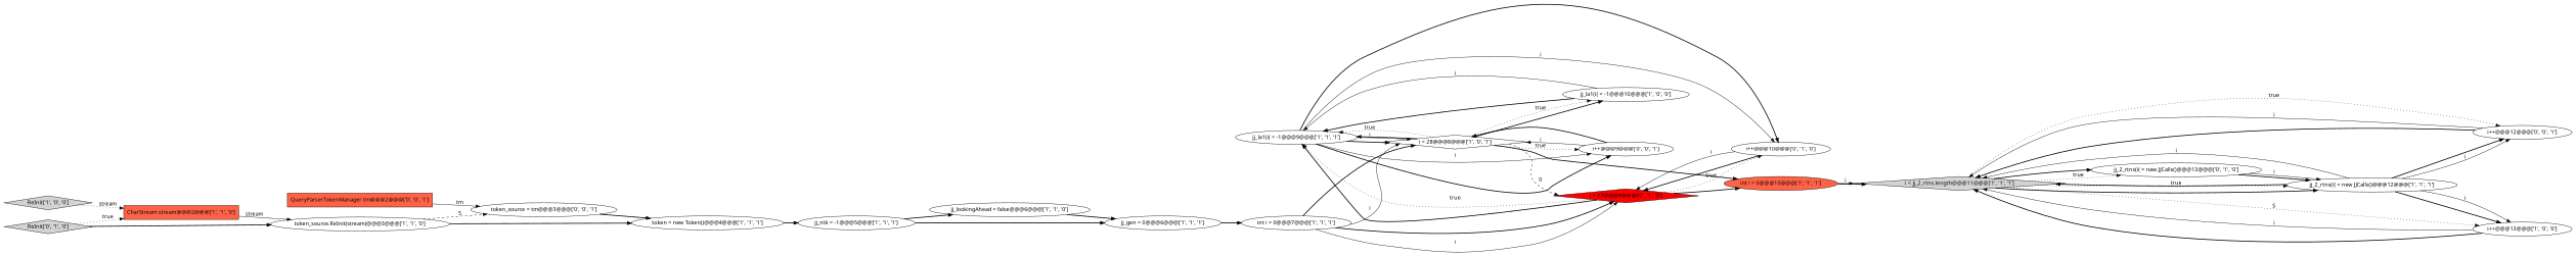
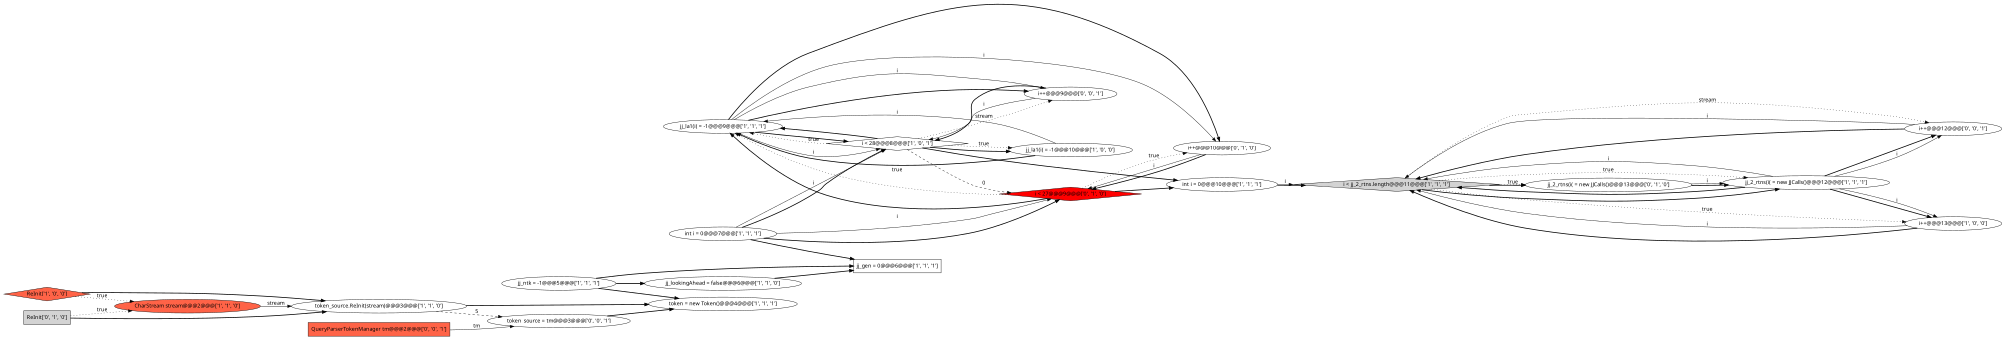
  digraph {
    fontname="Noto Sans"
    rankdir=LR
    node [fillcolor=white fontname="Noto Sans" shape=ellipse style=filled]
    edge [fontname="Noto Sans" style=bold]
    n1 [label="jj_la1(i( = -1@@@9@@@['1', '1', '1']"]
    n2 [label="i < 28@@@8@@@['1', '0', '1']" shape=diamond]
    n3 [label="i++@@@9@@@['0', '0', '1']"]
    n4 [label="i++@@@10@@@['0', '1', '0']"]
    n5 [label="jj_la1(i( = -1@@@10@@@['1', '0', '0']"]
    n6 [fillcolor=red label="i < 27@@@9@@@['0', '1', '0']" shape=diamond]
-   n7 [fillcolor=tomato label="int i = 0@@@10@@@['1', '1', '1']"]
+   n7 [label="int i = 0@@@10@@@['1', '1', '1']"]
    n8 [label="jj_ntk = -1@@@5@@@['1', '1', '1']"]
    n9 [label="jj_lookingAhead = false@@@6@@@['1', '1', '0']"]
-   n10 [label="jj_gen = 0@@@6@@@['1', '1', '1']"]
+   n10 [label="jj_gen = 0@@@6@@@['1', '1', '1']" shape=box]
    n11 [label="int i = 0@@@7@@@['1', '1', '1']"]
    n12 [label="i++@@@12@@@['0', '0', '1']"]
    n13 [fillcolor=lightgray label="i < jj_2_rtns.length@@@11@@@['1', '1', '1']" shape=diamond]
    n14 [label="jj_2_rtns(i( = new JJCalls()@@@13@@@['0', '1', '0']"]
    n15 [label="jj_2_rtns(i( = new JJCalls()@@@12@@@['1', '1', '1']"]
    n16 [label="i++@@@13@@@['1', '0', '0']"]
    n17 [label="token_source.ReInit(stream)@@@3@@@['1', '1', '0']"]
    n18 [label="token_source = tm@@@3@@@['0', '0', '1']"]
    n19 [label="token = new Token()@@@4@@@['1', '1', '1']"]
    n20 [fillcolor=tomato label="QueryParserTokenManager tm@@@2@@@['0', '0', '1']" shape=box]
-   n21 [fillcolor=lightgray label="ReInit['1', '0', '0']" shape=diamond]
-   n22 [fillcolor=tomato label="CharStream stream@@@2@@@['1', '1', '0']" shape=box]
-   n23 [fillcolor=lightgray label="ReInit['0', '1', '0']" shape=diamond]
+   n21 [fillcolor=tomato label="ReInit['1', '0', '0']" shape=diamond]
+   n22 [fillcolor=tomato label="CharStream stream@@@2@@@['1', '1', '0']"]
+   n23 [fillcolor=lightgray label="ReInit['0', '1', '0']" shape=box]
    n1 -> n2 [label=i style=solid]
    n1 -> n2
    n1 -> n3 [label=i style=solid]
    n1 -> n3
    n1 -> n4
    n1 -> n4 [label=i style=solid]
    n2 -> n1 [label=true style=dotted]
    n2 -> n1
-   n2 -> n3 [label=true style=dotted]
+   n2 -> n3 [label=stream style=dotted]
    n2 -> n5
    n2 -> n5 [label=true style=dotted]
    n2 -> n6 [label=0 style=dashed]
    n2 -> n7
    n3 -> n2
    n3 -> n2 [label=i style=solid]
    n4 -> n6 [label=i style=solid]
    n4 -> n6
    n5 -> n1 [label=i style=solid]
    n5 -> n1
    n6 -> n1 [label=true style=dotted]
    n6 -> n1
    n6 -> n4 [label=true style=dotted]
    n6 -> n7
    n7 -> n13 [label=i style=solid]
    n7 -> n13
    n8 -> n9
    n8 -> n10
    n9 -> n10
-   n10 -> n11
+   n11 -> n10
    n11 -> n2 [label=i style=solid]
    n11 -> n2
    n11 -> n6 [label=i style=solid]
    n11 -> n6
    n12 -> n13 [label=i style=solid]
    n12 -> n13
-   n13 -> n12 [label=true style=dotted]
+   n13 -> n12 [label=stream style=dotted]
    n13 -> n14
    n13 -> n14 [label=true style=dotted]
    n13 -> n15 [label=true style=dotted]
    n13 -> n15
-   n13 -> n16 [label=5 style=dotted]
+   n13 -> n16 [label=true style=dotted]
    n14 -> n15
    n14 -> n15 [label=i style=solid]
    n15 -> n12
    n15 -> n12 [label=i style=solid]
    n15 -> n13 [label=i style=solid]
    n15 -> n13
    n15 -> n16 [label=i style=solid]
    n15 -> n16
    n16 -> n13 [label=i style=solid]
    n16 -> n13
    n17 -> n18 [label=5 style=dashed]
    n17 -> n19
    n18 -> n19
-   n19 -> n8
+   n8 -> n19
    n20 -> n18 [label=tm style=solid]
-   n21 -> n22 [label=stream style=dotted]
+   n21 -> n17
+   n21 -> n22 [label=true style=dotted]
    n22 -> n17 [label=stream style=solid]
    n23 -> n17
    n23 -> n22 [label=true style=dotted]
  }
